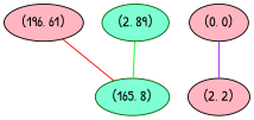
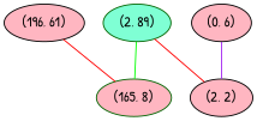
  graph {
    fontname="Patrick Hand"
    node [color=black fillcolor=lightpink fontname="Patrick Hand" style=filled]
    edge [color=red fontname="Patrick Hand" weight=1]
    n1 [color=darkgreen fillcolor=aquamarine label="(2, 89)"]
-   "(165, 8)" [color=darkgreen fillcolor=aquamarine]
+   "(165, 8)" [color=darkgreen]
    "(2, 2)"
-   "(0, 0)"
+   "(0, 0)" [label="(0, 6)"]
    n5 [label="(196, 61)"]
    n1 -- "(165, 8)" [color=green weight=2]
+   n1 -- "(2, 2)"
    "(0, 0)" -- "(2, 2)" [color=purple weight=4]
    n5 -- "(165, 8)"
  }
